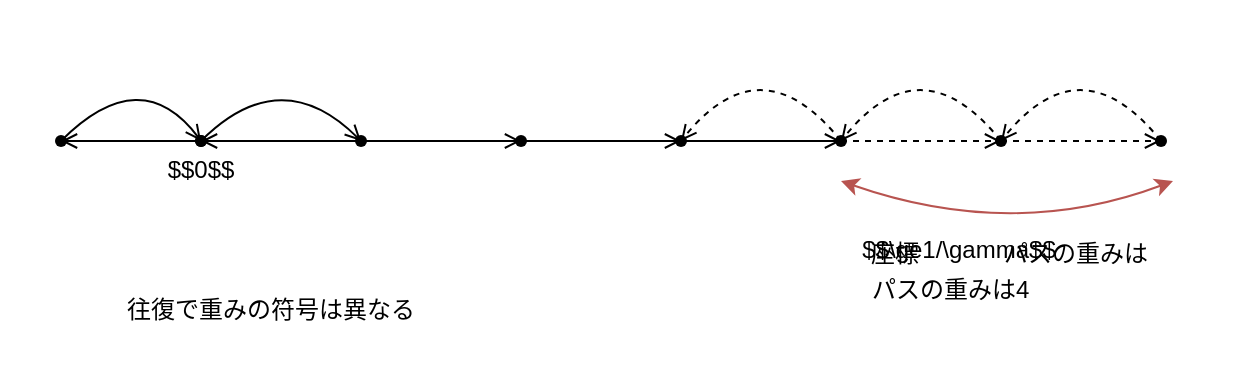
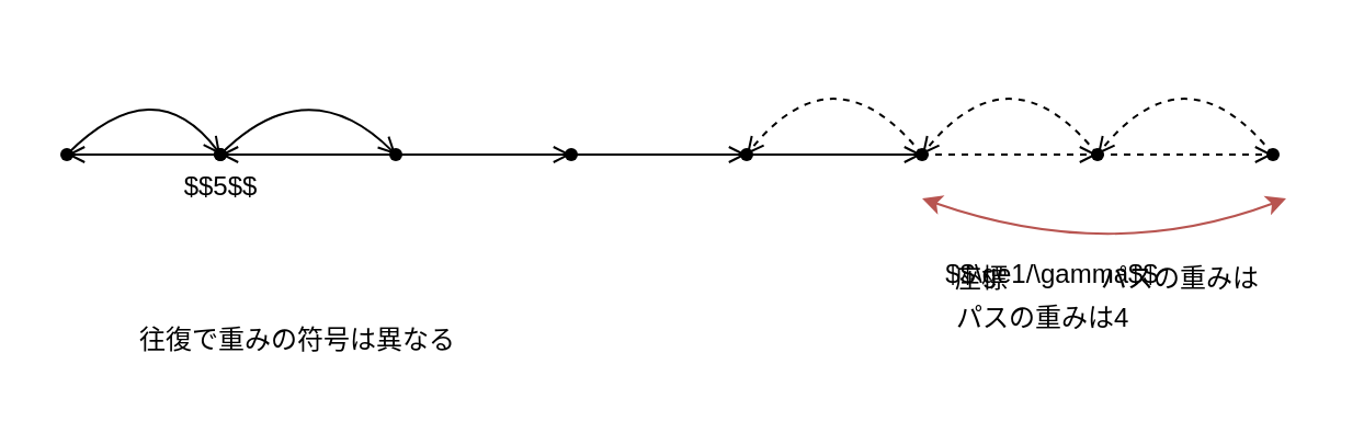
  <mxCell id="0" />
  <mxCell id="1" parent="0" />
  <mxCell id="2" value="" style="edgeStyle=none;curved=1;html=1;endArrow=open;endFill=0;" edge="1" parent="1" source="3" target="25"><mxGeometry relative="1" as="geometry" /></mxCell>
  <mxCell id="3" value="" style="shape=waypoint;sketch=0;size=6;pointerEvents=1;points=[];fillColor=none;resizable=0;rotatable=0;perimeter=centerPerimeter;snapToPoint=1;" vertex="1" parent="1"><mxGeometry x="90" y="60" width="20" height="20" as="geometry" /></mxCell>
  <mxCell id="4" value="" style="edgeStyle=none;html=1;endArrow=open;endFill=0;" edge="1" parent="1" source="6" target="8"><mxGeometry relative="1" as="geometry" /></mxCell>
  <mxCell id="5" style="edgeStyle=none;curved=1;html=1;endArrow=open;endFill=0;" edge="1" parent="1" source="6" target="3"><mxGeometry relative="1" as="geometry" /></mxCell>
  <mxCell id="6" value="" style="shape=waypoint;sketch=0;size=6;pointerEvents=1;points=[];fillColor=none;resizable=0;rotatable=0;perimeter=centerPerimeter;snapToPoint=1;" vertex="1" parent="1"><mxGeometry x="170" y="60" width="20" height="20" as="geometry" /></mxCell>
  <mxCell id="7" value="" style="edgeStyle=none;html=1;endArrow=open;endFill=0;" edge="1" parent="1" source="8" target="10"><mxGeometry relative="1" as="geometry" /></mxCell>
  <mxCell id="8" value="" style="shape=waypoint;sketch=0;size=6;pointerEvents=1;points=[];fillColor=none;resizable=0;rotatable=0;perimeter=centerPerimeter;snapToPoint=1;" vertex="1" parent="1"><mxGeometry x="250" y="60" width="20" height="20" as="geometry" /></mxCell>
  <mxCell id="9" value="" style="edgeStyle=none;html=1;endArrow=open;endFill=0;" edge="1" parent="1" source="10" target="13"><mxGeometry relative="1" as="geometry" /></mxCell>
  <mxCell id="10" value="" style="shape=waypoint;sketch=0;size=6;pointerEvents=1;points=[];fillColor=none;resizable=0;rotatable=0;perimeter=centerPerimeter;snapToPoint=1;" vertex="1" parent="1"><mxGeometry x="330" y="60" width="20" height="20" as="geometry" /></mxCell>
  <mxCell id="11" value="" style="edgeStyle=none;html=1;endArrow=open;endFill=0;dashed=1;" edge="1" parent="1" source="13" target="16"><mxGeometry relative="1" as="geometry" /></mxCell>
  <mxCell id="12" style="edgeStyle=none;curved=1;html=1;endArrow=open;endFill=0;dashed=1;" edge="1" parent="1" source="13" target="10"><mxGeometry relative="1" as="geometry"><Array as="points"><mxPoint x="380" y="20" /></Array></mxGeometry></mxCell>
  <mxCell id="13" value="" style="shape=waypoint;sketch=0;size=6;pointerEvents=1;points=[];fillColor=none;resizable=0;rotatable=0;perimeter=centerPerimeter;snapToPoint=1;" vertex="1" parent="1"><mxGeometry x="410" y="60" width="20" height="20" as="geometry" /></mxCell>
  <mxCell id="14" value="" style="edgeStyle=none;html=1;endArrow=open;endFill=0;dashed=1;" edge="1" parent="1" source="16" target="18"><mxGeometry relative="1" as="geometry" /></mxCell>
  <mxCell id="15" style="edgeStyle=none;html=1;entryX=0.75;entryY=0.35;entryDx=0;entryDy=0;entryPerimeter=0;endArrow=open;endFill=0;curved=1;dashed=1;" edge="1" parent="1" source="16" target="13"><mxGeometry relative="1" as="geometry"><Array as="points"><mxPoint x="460" y="20" /></Array></mxGeometry></mxCell>
  <mxCell id="16" value="" style="shape=waypoint;sketch=0;size=6;pointerEvents=1;points=[];fillColor=none;resizable=0;rotatable=0;perimeter=centerPerimeter;snapToPoint=1;" vertex="1" parent="1"><mxGeometry x="490" y="60" width="20" height="20" as="geometry" /></mxCell>
  <mxCell id="17" style="edgeStyle=none;html=1;endArrow=open;endFill=0;curved=1;dashed=1;" edge="1" parent="1" source="18" target="16"><mxGeometry relative="1" as="geometry"><Array as="points"><mxPoint x="540" y="20" /></Array></mxGeometry></mxCell>
  <mxCell id="18" value="" style="shape=waypoint;sketch=0;size=6;pointerEvents=1;points=[];fillColor=none;resizable=0;rotatable=0;perimeter=centerPerimeter;snapToPoint=1;" vertex="1" parent="1"><mxGeometry x="570" y="60" width="20" height="20" as="geometry" /></mxCell>
  <mxCell id="19" value="" style="endArrow=classic;startArrow=classic;html=1;curved=1;fillColor=#f8cecc;strokeColor=#b85450;" edge="1" parent="1"><mxGeometry width="50" height="50" relative="1" as="geometry"><mxPoint x="420" y="90" as="sourcePoint" /><mxPoint x="586" y="90" as="targetPoint" /><Array as="points"><mxPoint x="506" y="120" /></Array></mxGeometry></mxCell>
  <mxCell id="20" value="座標" style="text;html=1;align=center;verticalAlign=middle;resizable=0;points=[];autosize=1;strokeColor=none;fillColor=none;" vertex="1" parent="1"><mxGeometry x="422" y="112" width="50" height="30" as="geometry" /></mxCell>
  <mxCell id="21" value="$$\ge1/\gamma$$" style="text;html=1;align=center;verticalAlign=middle;resizable=0;points=[];autosize=1;strokeColor=none;fillColor=none;" vertex="1" parent="1"><mxGeometry x="419" y="110" width="120" height="30" as="geometry" /></mxCell>
  <mxCell id="22" value="パスの重みは" style="text;html=1;align=left;verticalAlign=middle;resizable=0;points=[];autosize=1;strokeColor=none;fillColor=none;" vertex="1" parent="1"><mxGeometry x="500" y="112" width="100" height="30" as="geometry" /></mxCell>
- <mxCell id="23" value="$$0$$" style="text;html=1;align=center;verticalAlign=middle;resizable=0;points=[];autosize=1;strokeColor=none;fillColor=none;" vertex="1" parent="1"><mxGeometry x="70" y="70" width="60" height="30" as="geometry" /></mxCell>
+ <mxCell id="23" value="$$5$$" style="text;html=1;align=center;verticalAlign=middle;resizable=0;points=[];autosize=1;strokeColor=none;fillColor=none;" vertex="1" parent="1"><mxGeometry x="70" y="70" width="60" height="30" as="geometry" /></mxCell>
  <mxCell id="24" style="edgeStyle=none;curved=1;html=1;endArrow=open;endFill=0;" edge="1" parent="1" source="25" target="27"><mxGeometry relative="1" as="geometry"><Array as="points"><mxPoint x="70" y="30" /></Array></mxGeometry></mxCell>
  <mxCell id="25" value="" style="shape=waypoint;sketch=0;size=6;pointerEvents=1;points=[];fillColor=none;resizable=0;rotatable=0;perimeter=centerPerimeter;snapToPoint=1;" vertex="1" parent="1"><mxGeometry x="20" y="60" width="20" height="20" as="geometry" /></mxCell>
  <mxCell id="26" style="edgeStyle=none;curved=1;html=1;endArrow=open;endFill=0;" edge="1" parent="1" source="27" target="6"><mxGeometry relative="1" as="geometry"><Array as="points"><mxPoint x="140" y="30" /></Array></mxGeometry></mxCell>
  <mxCell id="27" value="" style="shape=waypoint;sketch=0;size=6;pointerEvents=1;points=[];fillColor=none;resizable=0;rotatable=0;perimeter=centerPerimeter;snapToPoint=1;" vertex="1" parent="1"><mxGeometry x="90" y="60" width="20" height="20" as="geometry" /></mxCell>
  <mxCell id="28" value="往復で重みの符号は異なる" style="text;html=1;align=center;verticalAlign=middle;resizable=0;points=[];autosize=1;strokeColor=none;fillColor=none;" vertex="1" parent="1"><mxGeometry x="50" y="140" width="170" height="30" as="geometry" /></mxCell>
  <mxCell id="29" value="パスの重みは4" style="text;html=1;align=left;verticalAlign=middle;resizable=0;points=[];autosize=1;strokeColor=none;fillColor=none;" vertex="1" parent="1"><mxGeometry x="434" y="130" width="100" height="30" as="geometry" /></mxCell>
